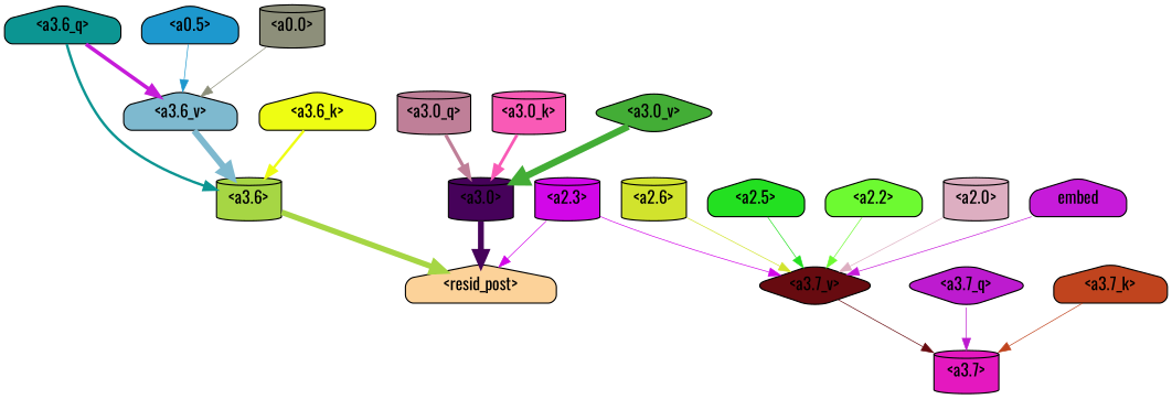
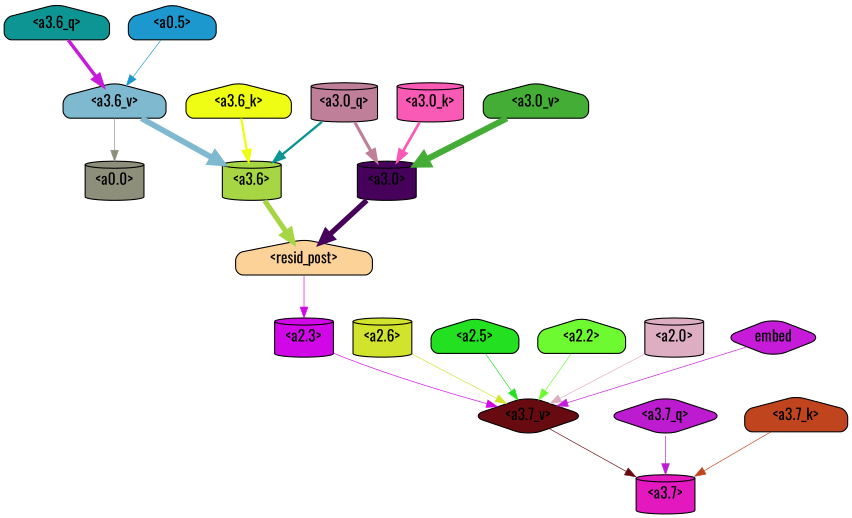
  strict digraph {
    fontname=Oswald
    splines=true
    node [color=black fontname=Oswald shape=house style="filled, rounded"]
    edge [color="#d207e8" fontname=Oswald penwidth=0.6]
    "<a3.7>" [fillcolor="#e418bf" shape=cylinder]
    "<resid_post>" [fillcolor="#fcd299"]
    "<a3.6>" [fillcolor="#a6d644" shape=cylinder]
    "<a3.0>" [fillcolor="#46025a" shape=cylinder]
    "<a2.3>" [fillcolor="#d207e8" shape=cylinder]
    "<a3.7_v>" [fillcolor="#670b10" shape=diamond]
    "<a3.7_q>" [fillcolor="#bd1bcf" shape=diamond]
    "<a3.6_q>" [fillcolor="#0c9592"]
    "<a3.6_v>" [fillcolor="#7eb9cf"]
    "<a3.0_q>" [fillcolor="#bf7f98" shape=cylinder]
    "<a3.7_k>" [fillcolor="#c0441e"]
    "<a3.6_k>" [fillcolor="#eefd13"]
    "<a3.0_k>" [fillcolor="#f95ab6" shape=cylinder]
-   "<a3.0_v>" [fillcolor="#43ad36" shape=diamond]
+   "<a3.0_v>" [fillcolor="#43ad36"]
    "<a2.6>" [fillcolor="#d1e32d" shape=cylinder]
    "<a2.5>" [fillcolor="#23e021"]
    "<a2.2>" [fillcolor="#6dfa31"]
    "<a2.0>" [fillcolor="#ddaec1" shape=cylinder]
-   embed [fillcolor="#c61bd9"]
+   embed [fillcolor="#c61bd9" shape=diamond]
    "<a0.5>" [fillcolor="#1d98ce"]
    "<a0.0>" [fillcolor="#8d8f7a" shape=cylinder]
    "<a3.6>" -> "<resid_post>" [color="#a6d644" penwidth=4.746312499046326]
    "<a3.0>" -> "<resid_post>" [color="#46025a" penwidth=4.896343111991882]
-   "<a2.3>" -> "<resid_post>"
+   "<resid_post>" -> "<a2.3>"
    "<a2.3>" -> "<a3.7_v>"
    "<a3.7_v>" -> "<a3.7>" [color="#670b10"]
    "<a3.7_q>" -> "<a3.7>" [color="#bd1bcf"]
-   "<a3.6_q>" -> "<a3.6>" [color="#0c9592" penwidth=2.160832464694977]
+   "<a3.0_q>" -> "<a3.6>" [color="#0c9592" penwidth=2.160832464694977]
    "<a3.6_q>" -> "<a3.6_v>" [color="#c61bd9" penwidth=3.1766927242279053]
    "<a3.6_v>" -> "<a3.6>" [color="#7eb9cf" penwidth=5.297133803367615]
    "<a3.0_q>" -> "<a3.0>" [color="#bf7f98" penwidth=2.870753765106201]
    "<a3.7_k>" -> "<a3.7>" [color="#c0441e"]
    "<a3.6_k>" -> "<a3.6>" [color="#eefd13" penwidth=2.13908451795578]
    "<a3.0_k>" -> "<a3.0>" [color="#f95ab6" penwidth=2.520303964614868]
    "<a3.0_v>" -> "<a3.0>" [color="#43ad36" penwidth=5.680712580680847]
    "<a2.6>" -> "<a3.7_v>" [color="#d1e32d"]
    "<a2.5>" -> "<a3.7_v>" [color="#23e021"]
    "<a2.2>" -> "<a3.7_v>" [color="#6dfa31"]
    "<a2.0>" -> "<a3.7_v>" [color="#ddaec1"]
    embed -> "<a3.7_v>" [color="#c61bd9"]
    "<a0.5>" -> "<a3.6_v>" [color="#1d98ce"]
-   "<a0.0>" -> "<a3.6_v>" [color="#8d8f7a"]
+   "<a3.6_v>" -> "<a0.0>" [color="#8d8f7a"]
  }
